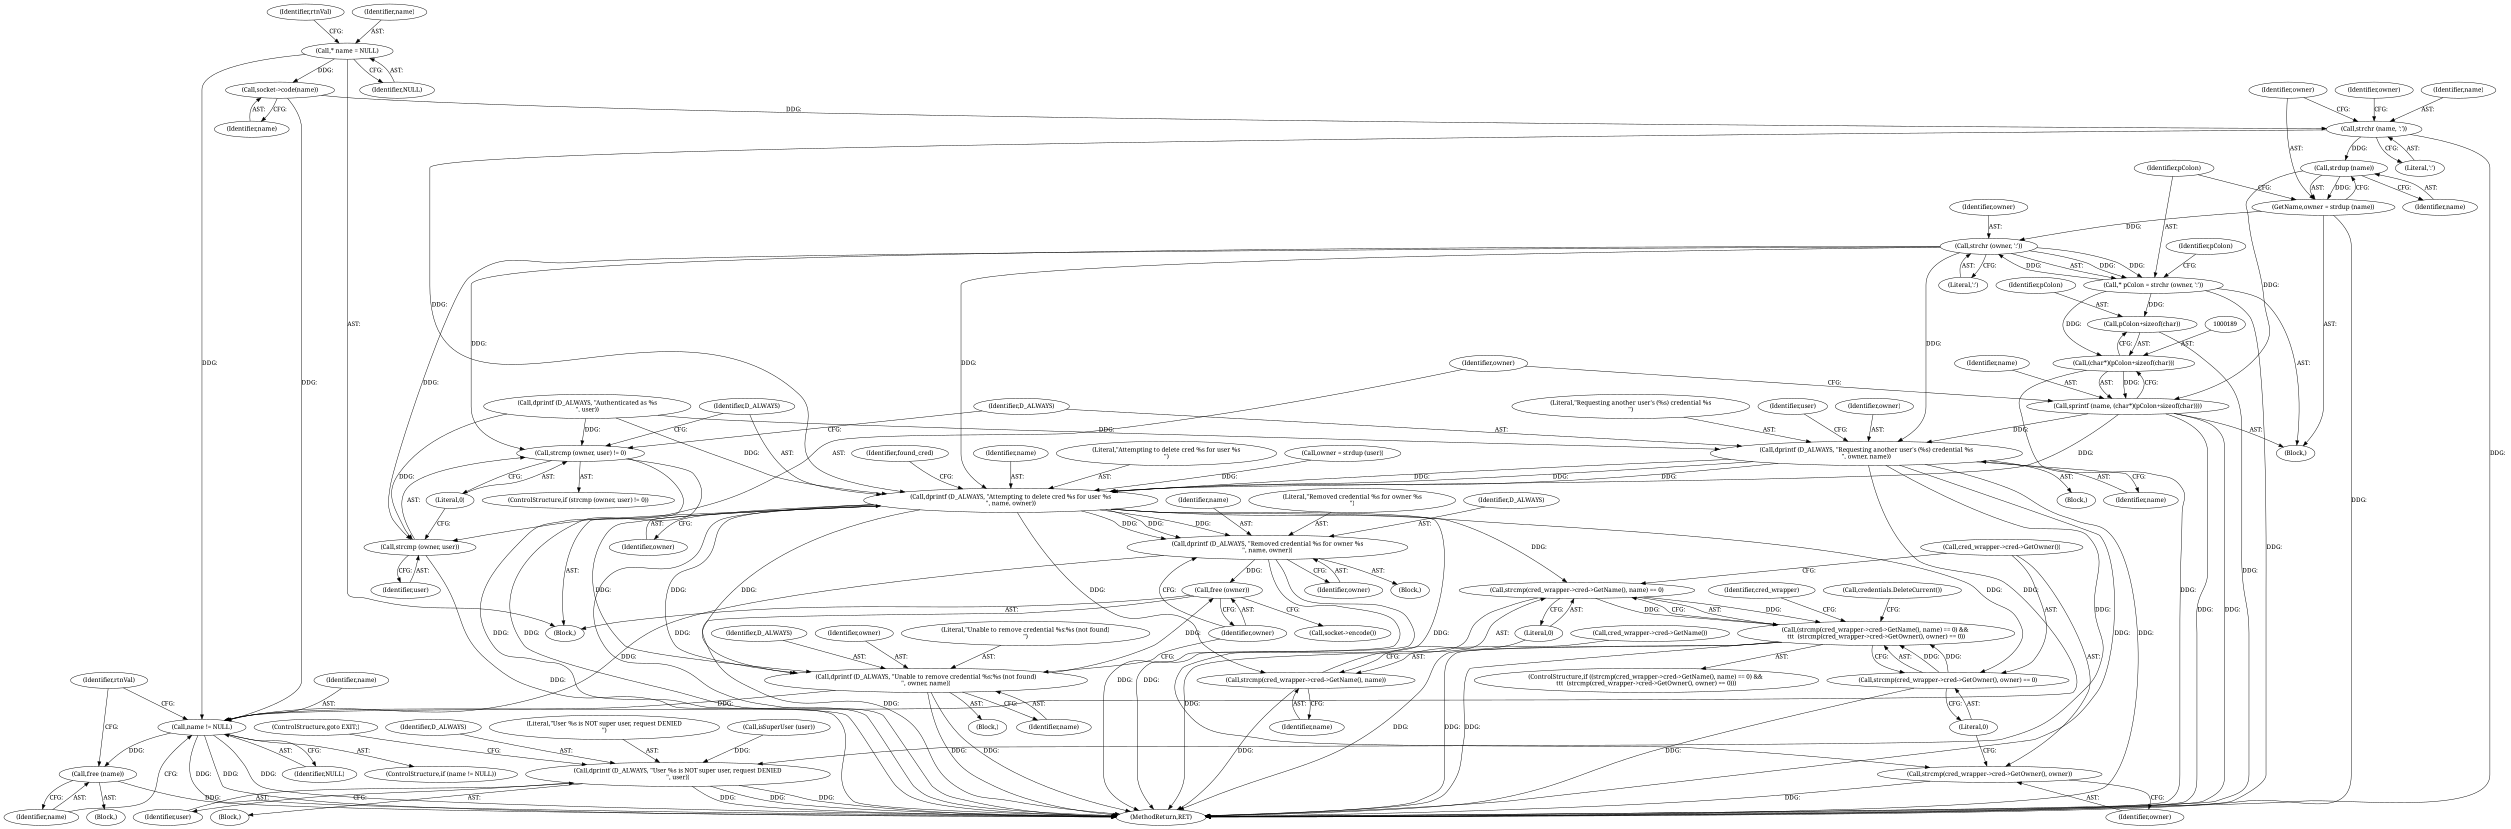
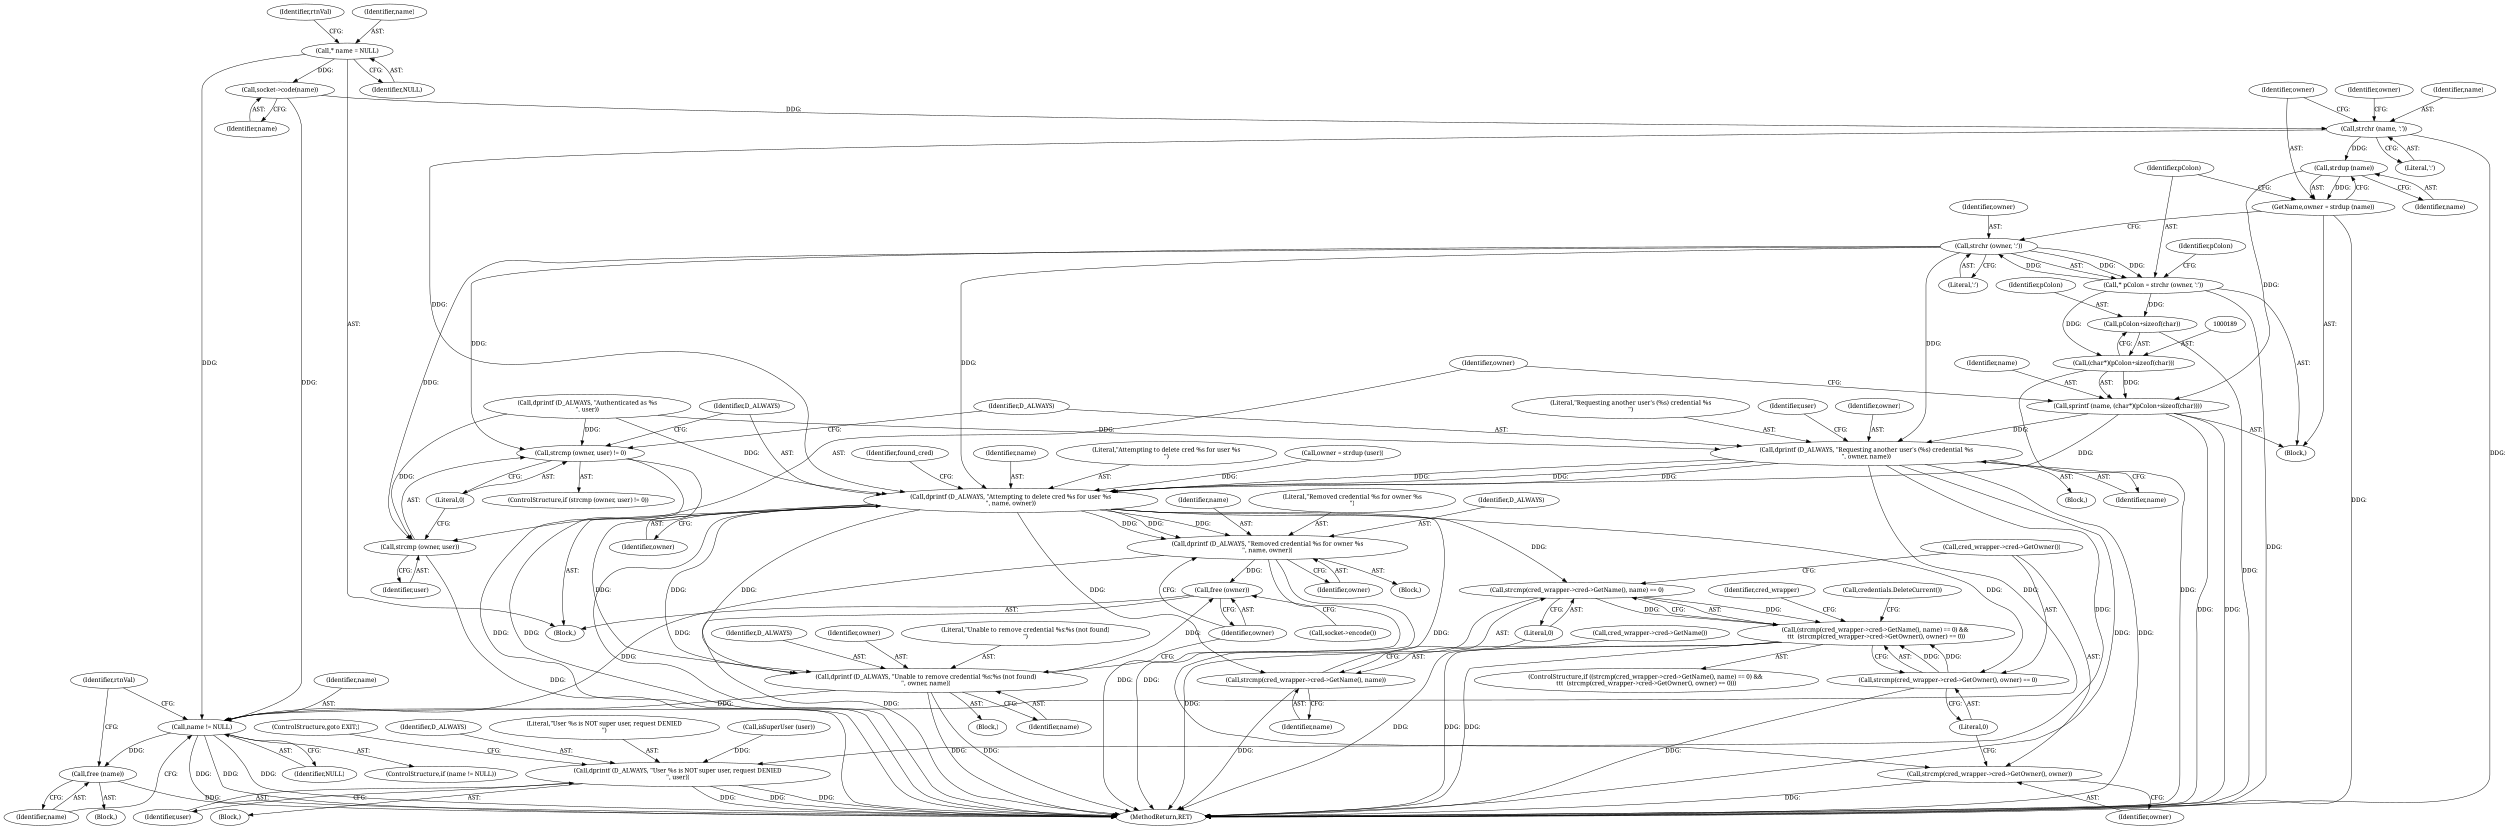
  digraph {
    fontname="Noto Serif"
    node [fontname="Noto Serif"]
    edge [fontname="Noto Serif"]
    n1 [label="(Call,strchr (name, ':'))"]
    n2 [label="(Call,strdup (name))"]
    n3 [label="(Call,dprintf (D_ALWAYS, \"Attempting to delete cred %s for user %s\n\", name, owner))"]
    n4 [label="(MethodReturn,RET)"]
    n5 [label="(Literal,':')"]
    n6 [label="(GetName,owner = strdup (name))"]
    n7 [label="(Call,sprintf (name, (char*)(pColon+sizeof(char))))"]
    n8 [label="(Identifier,name)"]
    n9 [label="(Block,)"]
    n10 [label="(Call,strcmp(cred_wrapper->cred->GetName(), name) == 0)"]
    n11 [label="(Call,strcmp(cred_wrapper->cred->GetName(), name))"]
    n12 [label="(Call,strcmp(cred_wrapper->cred->GetOwner(), owner) == 0)"]
    n13 [label="(Call,strcmp(cred_wrapper->cred->GetOwner(), owner))"]
    n14 [label="(Call,dprintf (D_ALWAYS, \"Removed credential %s for owner %s\n\", name, owner))"]
    n15 [label="(Call,dprintf (D_ALWAYS, \"Unable to remove credential %s:%s (not found)\n\", owner, name))"]
    n16 [label="(Identifier,owner)"]
    n17 [label="(Call,socket->code(name))"]
    n18 [label="(Call,name != NULL)"]
    n19 [label="(Identifier,name)"]
    n20 [label="(Call,free (name))"]
    n21 [label="(ControlStructure,if (name != NULL))"]
    n22 [label="(Identifier,NULL)"]
    n23 [label="(Call,* name = NULL)"]
    n24 [label="(Identifier,NULL)"]
    n25 [label="(Call,strchr (owner, ':'))"]
    n26 [label="(Block,)"]
    n27 [label="(Call,dprintf (D_ALWAYS, \"Requesting another user's (%s) credential %s\n\", owner, name))"]
    n28 [label="(Call,(char*)(pColon+sizeof(char)))"]
    n29 [label="(Call,* pColon = strchr (owner, ':'))"]
    n30 [label="(Call,strcmp (owner, user) != 0)"]
    n31 [label="(Call,strcmp (owner, user))"]
    n32 [label="(Literal,':')"]
    n33 [label="(Call,pColon+sizeof(char))"]
    n34 [label="(Call,dprintf (D_ALWAYS, \"User %s is NOT super user, request DENIED\n\", user))"]
    n35 [label="(Block,)"]
    n36 [label="(Identifier,name)"]
    n37 [label="(ControlStructure,if (strcmp (owner, user) != 0))"]
    n38 [label="(Literal,0)"]
    n39 [label="(Identifier,user)"]
    n40 [label="(Block,)"]
    n41 [label="(Identifier,user)"]
    n42 [label="(Call,(strcmp(cred_wrapper->cred->GetName(), name) == 0) && \n\t\t\t  (strcmp(cred_wrapper->cred->GetOwner(), owner) == 0))"]
    n43 [label="(Literal,0)"]
    n44 [label="(Identifier,name)"]
    n45 [label="(Literal,0)"]
    n46 [label="(Identifier,owner)"]
    n47 [label="(Call,free (owner))"]
    n48 [label="(Identifier,owner)"]
    n49 [label="(Block,)"]
    n50 [label="(Block,)"]
    n51 [label="(Identifier,name)"]
    n52 [label="(ControlStructure,if ((strcmp(cred_wrapper->cred->GetName(), name) == 0) && \n\t\t\t  (strcmp(cred_wrapper->cred->GetOwner(), owner) == 0)))"]
    n53 [label="(Identifier,owner)"]
    n54 [label="(Identifier,name)"]
    n55 [label="(Block,)"]
    n56 [label="(Identifier,name)"]
    n57 [label="(Identifier,owner)"]
    n58 [label="(Identifier,cred_wrapper)"]
    n59 [label="(Identifier,name)"]
    n60 [label="(Literal,\"Removed credential %s for owner %s\n\")"]
    n61 [label="(Identifier,D_ALWAYS)"]
    n62 [label="(Identifier,rtnVal)"]
    n63 [label="(Literal,\"User %s is NOT super user, request DENIED\n\")"]
    n64 [label="(Call,credentials.DeleteCurrent())"]
    n65 [label="(Call,dprintf (D_ALWAYS, \"Authenticated as %s\n\", user))"]
    n66 [label="(Literal,\"Requesting another user's (%s) credential %s\n\")"]
    n67 [label="(Identifier,user)"]
    n68 [label="(Identifier,D_ALWAYS)"]
    n69 [label="(Identifier,owner)"]
    n70 [label="(Identifier,found_cred)"]
    n71 [label="(Identifier,pColon)"]
    n72 [label="(Call,cred_wrapper->cred->GetOwner())"]
    n73 [label="(Identifier,D_ALWAYS)"]
    n74 [label="(Call,cred_wrapper->cred->GetName())"]
    n75 [label="(Identifier,name)"]
    n76 [label="(Identifier,owner)"]
    n77 [label="(Identifier,D_ALWAYS)"]
    n78 [label="(Identifier,owner)"]
    n79 [label="(Literal,\"Unable to remove credential %s:%s (not found)\n\")"]
    n80 [label="(Identifier,name)"]
    n81 [label="(Identifier,owner)"]
    n82 [label="(Identifier,name)"]
    n83 [label="(Identifier,name)"]
    n84 [label="(Identifier,D_ALWAYS)"]
    n85 [label="(Literal,\"Attempting to delete cred %s for user %s\n\")"]
    n86 [label="(Identifier,rtnVal)"]
    n87 [label="(Identifier,pColon)"]
    n88 [label="(Call,socket->encode())"]
    n89 [label="(Identifier,pColon)"]
    n90 [label="(Call,owner = strdup (user))"]
    n91 [label="(Identifier,owner)"]
    n92 [label="(Call,isSuperUser (user))"]
    n93 [label="(ControlStructure,goto EXIT;)"]
    1000189
    n1 -> n2 [label="DDG: "]
    n1 -> n3 [label="DDG: "]
    n1 -> n4 [label="DDG: "]
    n1 -> n5 [label="CFG: "]
    n2 -> n6 [label="AST: "]
    n2 -> n6 [label="DDG: "]
    n2 -> n7 [label="DDG: "]
    n2 -> n8 [label="CFG: "]
    n3 -> n4 [label="DDG: "]
    n3 -> n9 [label="AST: "]
    n3 -> n10 [label="DDG: "]
    n3 -> n11 [label="DDG: "]
    n3 -> n12 [label="DDG: "]
    n3 -> n13 [label="DDG: "]
    n3 -> n14 [label="DDG: "]
    n3 -> n14 [label="DDG: "]
    n3 -> n14 [label="DDG: "]
    n3 -> n15 [label="DDG: "]
    n3 -> n15 [label="DDG: "]
    n3 -> n15 [label="DDG: "]
    n3 -> n16 [label="CFG: "]
    n5 -> n1 [label="AST: "]
    n6 -> n2 [label="CFG: "]
    n6 -> n4 [label="DDG: "]
-   n6 -> n25 [label="DDG: "]
+   n6 -> n25 [label="CFG: "]
    n6 -> n26 [label="AST: "]
    n7 -> n3 [label="DDG: "]
    n7 -> n4 [label="DDG: "]
    n7 -> n4 [label="DDG: "]
    n7 -> n26 [label="AST: "]
    n7 -> n27 [label="DDG: "]
-   n7 -> n28 [label="CFG: "]
    n8 -> n2 [label="AST: "]
    n10 -> n4 [label="DDG: "]
    n10 -> n42 [label="AST: "]
    n10 -> n42 [label="DDG: "]
    n10 -> n42 [label="DDG: "]
    n10 -> n43 [label="CFG: "]
    n11 -> n4 [label="DDG: "]
    n11 -> n10 [label="AST: "]
    n11 -> n44 [label="CFG: "]
    n12 -> n4 [label="DDG: "]
    n12 -> n42 [label="AST: "]
    n12 -> n42 [label="DDG: "]
    n12 -> n42 [label="DDG: "]
    n12 -> n45 [label="CFG: "]
    n13 -> n4 [label="DDG: "]
    n13 -> n46 [label="CFG: "]
    n14 -> n4 [label="DDG: "]
    n14 -> n4 [label="DDG: "]
    n14 -> n18 [label="DDG: "]
    n14 -> n47 [label="DDG: "]
    n14 -> n48 [label="CFG: "]
    n14 -> n49 [label="AST: "]
    n15 -> n4 [label="DDG: "]
    n15 -> n4 [label="DDG: "]
    n15 -> n18 [label="DDG: "]
    n15 -> n47 [label="DDG: "]
    n15 -> n50 [label="AST: "]
    n15 -> n51 [label="CFG: "]
    n16 -> n3 [label="AST: "]
    n17 -> n1 [label="DDG: "]
    n17 -> n18 [label="DDG: "]
    n17 -> n19 [label="CFG: "]
    n18 -> n4 [label="DDG: "]
    n18 -> n4 [label="DDG: "]
    n18 -> n4 [label="DDG: "]
    n18 -> n20 [label="DDG: "]
    n18 -> n21 [label="AST: "]
    n18 -> n22 [label="CFG: "]
    n19 -> n17 [label="AST: "]
    n20 -> n4 [label="DDG: "]
    n20 -> n54 [label="CFG: "]
    n20 -> n55 [label="AST: "]
    n22 -> n18 [label="AST: "]
    n23 -> n9 [label="AST: "]
    n23 -> n17 [label="DDG: "]
    n23 -> n18 [label="DDG: "]
    n23 -> n24 [label="CFG: "]
    n24 -> n23 [label="AST: "]
    n25 -> n3 [label="DDG: "]
    n25 -> n27 [label="DDG: "]
    n25 -> n29 [label="AST: "]
    n25 -> n29 [label="DDG: "]
    n25 -> n29 [label="DDG: "]
    n25 -> n30 [label="DDG: "]
    n25 -> n31 [label="DDG: "]
    n25 -> n32 [label="CFG: "]
    n27 -> n3 [label="DDG: "]
    n27 -> n3 [label="DDG: "]
    n27 -> n3 [label="DDG: "]
    n27 -> n4 [label="DDG: "]
    n27 -> n4 [label="DDG: "]
    n27 -> n18 [label="DDG: "]
    n27 -> n34 [label="DDG: "]
    n27 -> n35 [label="AST: "]
    n27 -> n36 [label="CFG: "]
    n28 -> n4 [label="DDG: "]
    n28 -> n7 [label="AST: "]
    n28 -> n7 [label="DDG: "]
    n28 -> n33 [label="CFG: "]
    n29 -> n4 [label="DDG: "]
    n29 -> n25 [label="DDG: "]
    n29 -> n26 [label="AST: "]
    n29 -> n28 [label="DDG: "]
    n29 -> n33 [label="DDG: "]
    n30 -> n4 [label="DDG: "]
    n30 -> n4 [label="DDG: "]
    n30 -> n37 [label="AST: "]
    n30 -> n38 [label="CFG: "]
    n31 -> n4 [label="DDG: "]
    n31 -> n30 [label="AST: "]
    n31 -> n39 [label="CFG: "]
    n32 -> n25 [label="AST: "]
    n33 -> n4 [label="DDG: "]
    n33 -> n28 [label="AST: "]
    n34 -> n4 [label="DDG: "]
    n34 -> n4 [label="DDG: "]
    n34 -> n4 [label="DDG: "]
    n34 -> n40 [label="AST: "]
    n34 -> n41 [label="CFG: "]
    n36 -> n27 [label="AST: "]
    n38 -> n30 [label="AST: "]
    n38 -> n31 [label="CFG: "]
    n39 -> n31 [label="AST: "]
    n41 -> n34 [label="AST: "]
    n42 -> n4 [label="DDG: "]
    n42 -> n4 [label="DDG: "]
    n42 -> n4 [label="DDG: "]
    n42 -> n10 [label="CFG: "]
    n42 -> n12 [label="CFG: "]
    n42 -> n52 [label="AST: "]
    n43 -> n10 [label="AST: "]
    n43 -> n11 [label="CFG: "]
    n44 -> n11 [label="AST: "]
    n45 -> n12 [label="AST: "]
    n45 -> n13 [label="CFG: "]
    n46 -> n13 [label="AST: "]
    n47 -> n4 [label="DDG: "]
    n47 -> n9 [label="AST: "]
    n47 -> n53 [label="CFG: "]
    n48 -> n14 [label="AST: "]
    n51 -> n15 [label="AST: "]
    n53 -> n14 [label="CFG: "]
    n53 -> n15 [label="CFG: "]
    n53 -> n47 [label="AST: "]
    n54 -> n18 [label="CFG: "]
    n54 -> n20 [label="AST: "]
    n56 -> n14 [label="AST: "]
    n57 -> n25 [label="AST: "]
    n58 -> n42 [label="CFG: "]
    n59 -> n1 [label="AST: "]
    n60 -> n14 [label="AST: "]
    n61 -> n34 [label="AST: "]
    n62 -> n23 [label="CFG: "]
    n63 -> n34 [label="AST: "]
    n64 -> n42 [label="CFG: "]
    n65 -> n3 [label="DDG: "]
    n65 -> n27 [label="DDG: "]
    n65 -> n30 [label="DDG: "]
    n65 -> n31 [label="DDG: "]
    n66 -> n27 [label="AST: "]
    n67 -> n27 [label="CFG: "]
    n68 -> n3 [label="AST: "]
    n68 -> n30 [label="CFG: "]
    n69 -> n27 [label="AST: "]
    n70 -> n3 [label="CFG: "]
    n71 -> n33 [label="AST: "]
    n72 -> n10 [label="CFG: "]
    n72 -> n12 [label="AST: "]
    n72 -> n13 [label="AST: "]
    n73 -> n14 [label="AST: "]
    n74 -> n11 [label="AST: "]
    n75 -> n23 [label="AST: "]
    n76 -> n1 [label="CFG: "]
    n76 -> n6 [label="AST: "]
    n77 -> n27 [label="AST: "]
    n77 -> n30 [label="CFG: "]
    n78 -> n7 [label="CFG: "]
    n78 -> n31 [label="AST: "]
    n79 -> n15 [label="AST: "]
    n80 -> n7 [label="AST: "]
    n81 -> n1 [label="CFG: "]
    n82 -> n3 [label="AST: "]
    n83 -> n18 [label="AST: "]
    n84 -> n15 [label="AST: "]
    n85 -> n3 [label="AST: "]
    n86 -> n18 [label="CFG: "]
    n86 -> n20 [label="CFG: "]
    n87 -> n29 [label="CFG: "]
-   n47 -> n88 [label="CFG: "]
+   n88 -> n47 [label="CFG: "]
    n89 -> n6 [label="CFG: "]
    n89 -> n29 [label="AST: "]
    n90 -> n3 [label="DDG: "]
    n91 -> n15 [label="AST: "]
    n92 -> n34 [label="DDG: "]
    n93 -> n34 [label="CFG: "]
    1000189 -> n28 [label="AST: "]
  }
